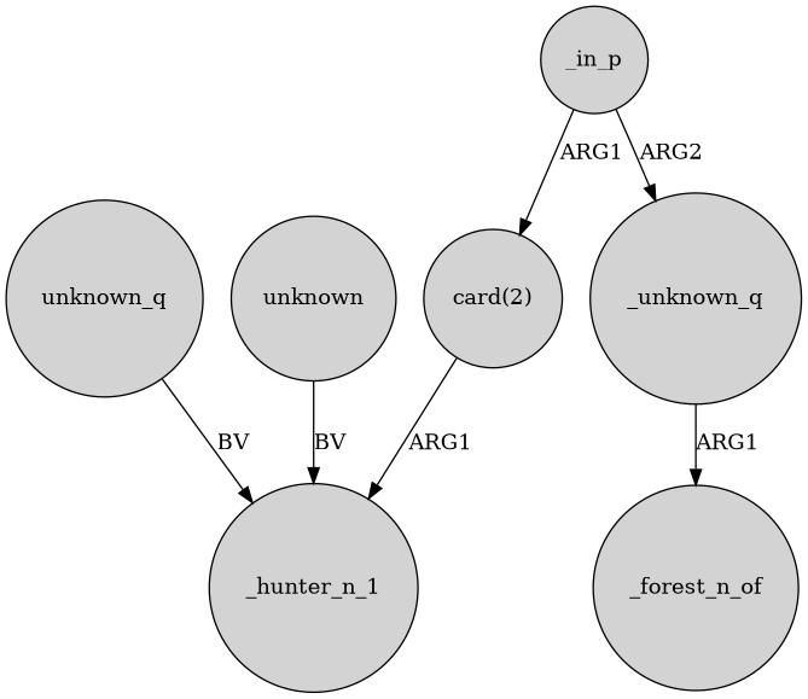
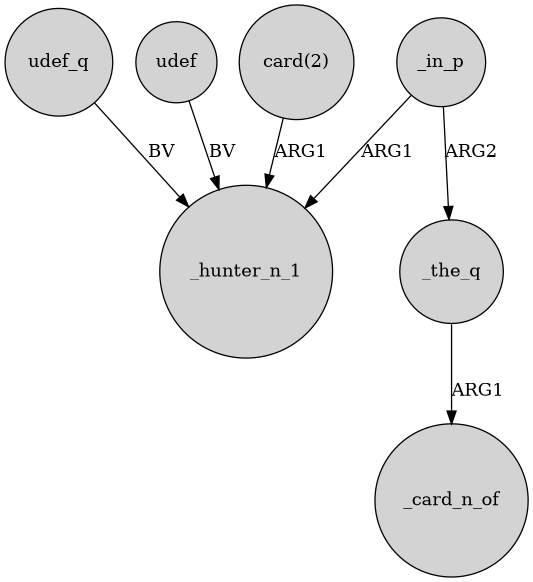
  digraph {
    node [shape=circle style=filled]
-   unknown
+   unknown [label=udef]
    _hunter_n_1
-   udef_q [label=unknown_q]
+   udef_q
    _in_p
-   _the_q [label=_unknown_q]
-   _forest_n_of
+   _the_q
+   _forest_n_of [label=_card_n_of]
    "card(2)"
    unknown -> _hunter_n_1 [label=BV]
    udef_q -> _hunter_n_1 [label=BV]
-   _in_p -> "card(2)" [label=ARG1]
+   _in_p -> _hunter_n_1 [label=ARG1]
    _in_p -> _the_q [label=ARG2]
    _the_q -> _forest_n_of [label=ARG1]
    "card(2)" -> _hunter_n_1 [label=ARG1]
  }
